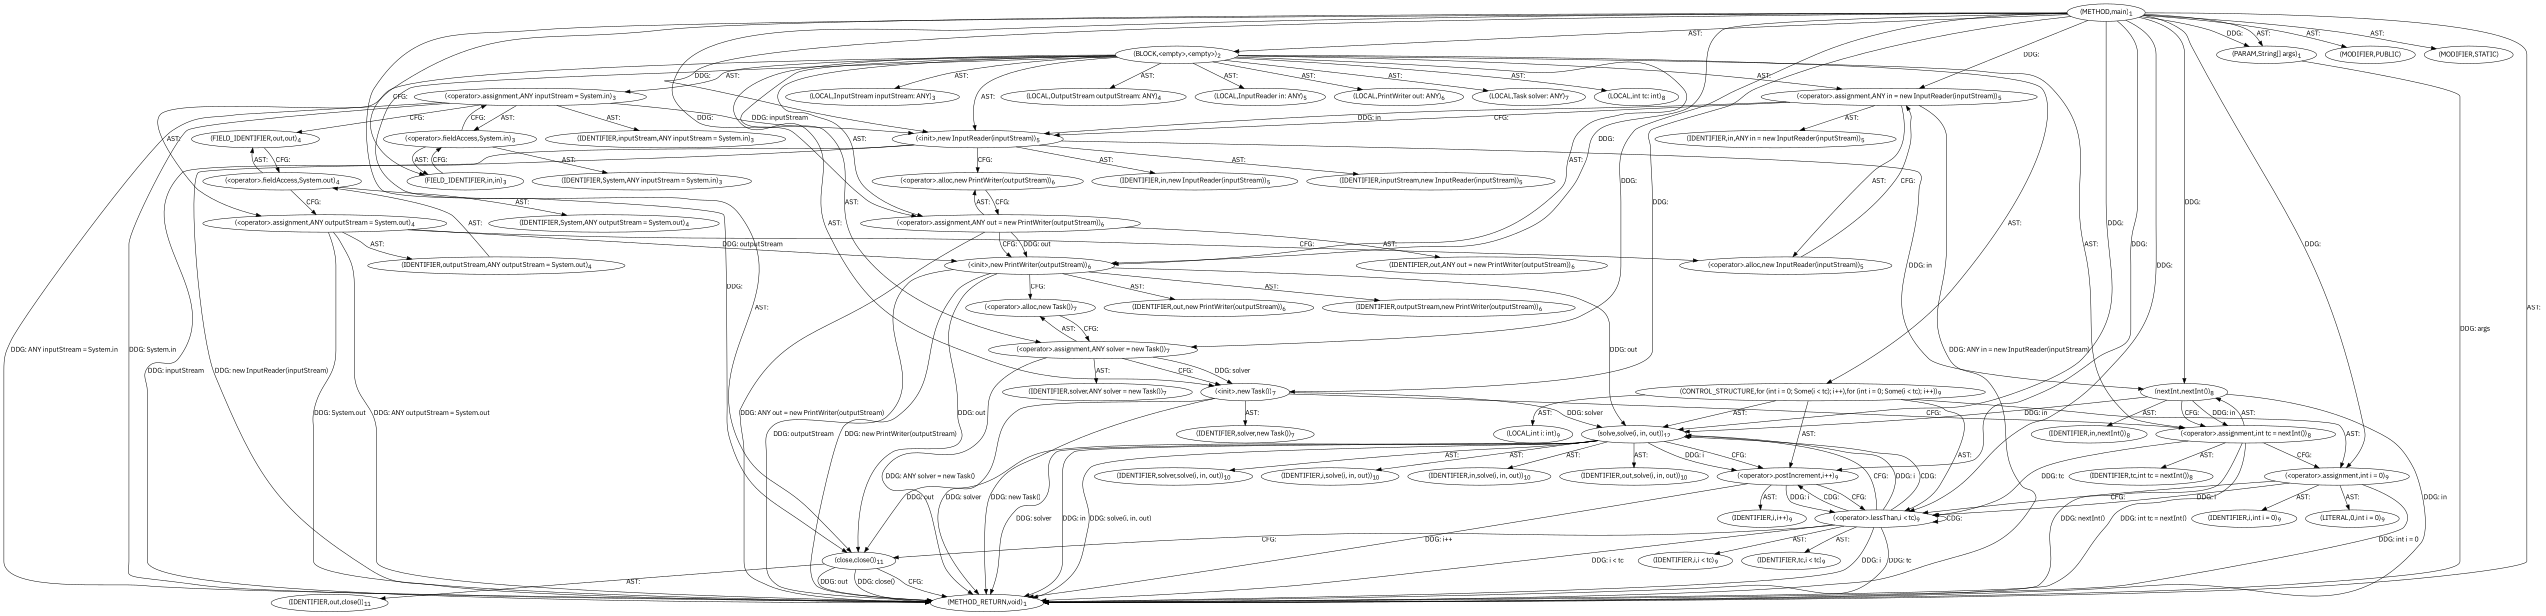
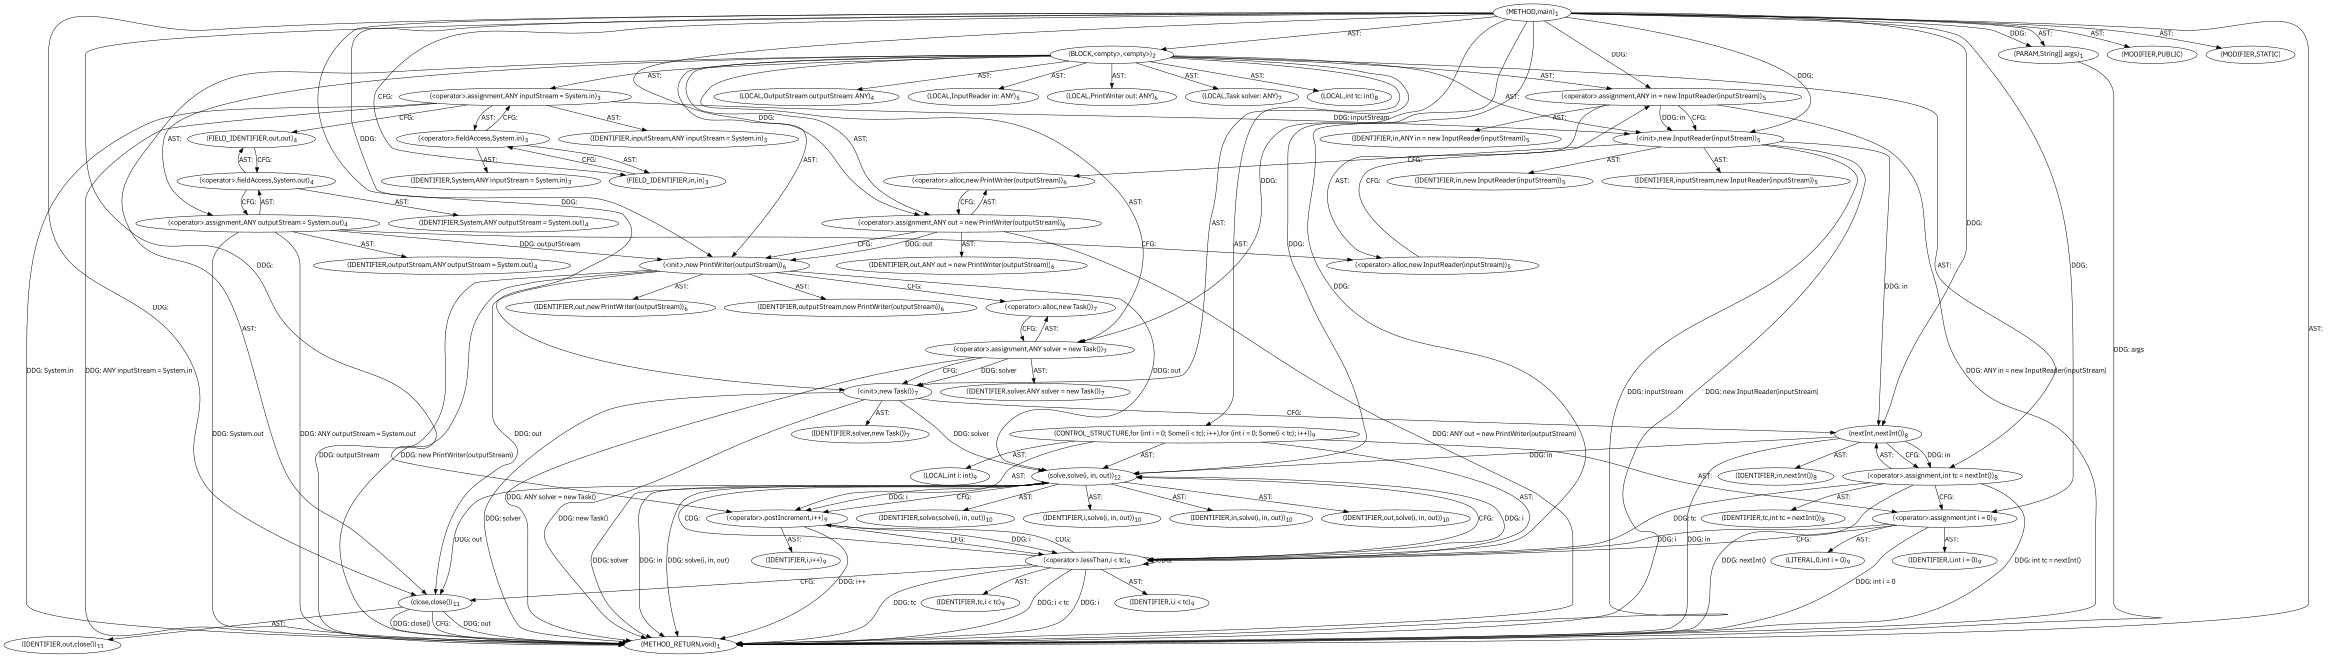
  digraph {
    fontname="IBM Plex Sans"
    node [fontname="IBM Plex Sans"]
    edge [fontname="IBM Plex Sans"]
    n1 [label=<(METHOD,main)<SUB>1</SUB>>]
    n2 [label=<(PARAM,String[] args)<SUB>1</SUB>>]
    n3 [label=<(BLOCK,&lt;empty&gt;,&lt;empty&gt;)<SUB>2</SUB>>]
    n4 [label=<(FIELD_IDENTIFIER,in,in)<SUB>3</SUB>>]
    n5 [label=<(&lt;operator&gt;.assignment,ANY in = new InputReader(inputStream))<SUB>5</SUB>>]
    n6 [label=<(&lt;init&gt;,new InputReader(inputStream))<SUB>5</SUB>>]
    n7 [label=<(&lt;operator&gt;.assignment,ANY out = new PrintWriter(outputStream))<SUB>6</SUB>>]
    n8 [label=<(&lt;init&gt;,new PrintWriter(outputStream))<SUB>6</SUB>>]
    n9 [label=<(&lt;operator&gt;.assignment,ANY solver = new Task())<SUB>7</SUB>>]
    n10 [label=<(&lt;init&gt;,new Task())<SUB>7</SUB>>]
    n11 [label=<(nextInt,nextInt())<SUB>8</SUB>>]
    n12 [label=<(&lt;operator&gt;.assignment,int i = 0)<SUB>9</SUB>>]
    n13 [label=<(&lt;operator&gt;.lessThan,i &lt; tc)<SUB>9</SUB>>]
    n14 [label=<(&lt;operator&gt;.postIncrement,i++)<SUB>9</SUB>>]
    n15 [label=<(solve,solve(i, in, out))<SUB>12</SUB>>]
    n16 [label=<(close,close())<SUB>11</SUB>>]
    n17 [label=<(MODIFIER,PUBLIC)>]
    n18 [label=<(MODIFIER,STATIC)>]
    n19 [label=<(METHOD_RETURN,void)<SUB>1</SUB>>]
-   n20 [label=<(LOCAL,InputStream inputStream: ANY)<SUB>3</SUB>>]
    n21 [label=<(&lt;operator&gt;.assignment,ANY inputStream = System.in)<SUB>3</SUB>>]
    n22 [label=<(LOCAL,OutputStream outputStream: ANY)<SUB>4</SUB>>]
    n23 [label=<(&lt;operator&gt;.assignment,ANY outputStream = System.out)<SUB>4</SUB>>]
    n24 [label=<(LOCAL,InputReader in: ANY)<SUB>5</SUB>>]
    n25 [label=<(LOCAL,PrintWriter out: ANY)<SUB>6</SUB>>]
    n26 [label=<(LOCAL,Task solver: ANY)<SUB>7</SUB>>]
    n27 [label=<(LOCAL,int tc: int)<SUB>8</SUB>>]
    n28 [label=<(&lt;operator&gt;.assignment,int tc = nextInt())<SUB>8</SUB>>]
    n29 [label=<(CONTROL_STRUCTURE,for (int i = 0; Some(i &lt; tc); i++),for (int i = 0; Some(i &lt; tc); i++))<SUB>9</SUB>>]
    n30 [label=<(&lt;operator&gt;.fieldAccess,System.in)<SUB>3</SUB>>]
    n31 [label=<(&lt;operator&gt;.alloc,new InputReader(inputStream))<SUB>5</SUB>>]
    n32 [label=<(IDENTIFIER,in,ANY in = new InputReader(inputStream))<SUB>5</SUB>>]
    n33 [label=<(IDENTIFIER,in,new InputReader(inputStream))<SUB>5</SUB>>]
    n34 [label=<(IDENTIFIER,inputStream,new InputReader(inputStream))<SUB>5</SUB>>]
    n35 [label=<(&lt;operator&gt;.alloc,new PrintWriter(outputStream))<SUB>6</SUB>>]
    n36 [label=<(IDENTIFIER,out,ANY out = new PrintWriter(outputStream))<SUB>6</SUB>>]
    n37 [label=<(IDENTIFIER,out,new PrintWriter(outputStream))<SUB>6</SUB>>]
    n38 [label=<(IDENTIFIER,outputStream,new PrintWriter(outputStream))<SUB>6</SUB>>]
    n39 [label=<(&lt;operator&gt;.alloc,new Task())<SUB>7</SUB>>]
    n40 [label=<(IDENTIFIER,solver,ANY solver = new Task())<SUB>7</SUB>>]
    n41 [label=<(IDENTIFIER,solver,new Task())<SUB>7</SUB>>]
    n42 [label=<(IDENTIFIER,in,nextInt())<SUB>8</SUB>>]
    n43 [label=<(IDENTIFIER,i,int i = 0)<SUB>9</SUB>>]
    n44 [label=<(LITERAL,0,int i = 0)<SUB>9</SUB>>]
    n45 [label=<(IDENTIFIER,i,i &lt; tc)<SUB>9</SUB>>]
    n46 [label=<(IDENTIFIER,tc,i &lt; tc)<SUB>9</SUB>>]
    n47 [label=<(IDENTIFIER,i,i++)<SUB>9</SUB>>]
    n48 [label=<(IDENTIFIER,solver,solve(i, in, out))<SUB>10</SUB>>]
    n49 [label=<(IDENTIFIER,i,solve(i, in, out))<SUB>10</SUB>>]
    n50 [label=<(IDENTIFIER,in,solve(i, in, out))<SUB>10</SUB>>]
    n51 [label=<(IDENTIFIER,out,solve(i, in, out))<SUB>10</SUB>>]
    n52 [label=<(IDENTIFIER,out,close())<SUB>11</SUB>>]
    n53 [label=<(IDENTIFIER,inputStream,ANY inputStream = System.in)<SUB>3</SUB>>]
    n54 [label=<(FIELD_IDENTIFIER,out,out)<SUB>4</SUB>>]
    n55 [label=<(IDENTIFIER,outputStream,ANY outputStream = System.out)<SUB>4</SUB>>]
    n56 [label=<(&lt;operator&gt;.fieldAccess,System.out)<SUB>4</SUB>>]
    n57 [label=<(IDENTIFIER,tc,int tc = nextInt())<SUB>8</SUB>>]
    n58 [label=<(LOCAL,int i: int)<SUB>9</SUB>>]
    n59 [label=<(IDENTIFIER,System,ANY inputStream = System.in)<SUB>3</SUB>>]
    n60 [label=<(IDENTIFIER,System,ANY outputStream = System.out)<SUB>4</SUB>>]
    n1 -> n2 [label="AST: "]
    n1 -> n2 [label="DDG: "]
    n1 -> n3 [label="AST: "]
    n1 -> n4 [label="CFG: "]
    n1 -> n5 [label="DDG: "]
    n1 -> n6 [label="DDG: "]
    n1 -> n7 [label="DDG: "]
    n1 -> n8 [label="DDG: "]
    n1 -> n9 [label="DDG: "]
    n1 -> n10 [label="DDG: "]
    n1 -> n11 [label="DDG: "]
    n1 -> n12 [label="DDG: "]
    n1 -> n13 [label="DDG: "]
    n1 -> n14 [label="DDG: "]
    n1 -> n15 [label="DDG: "]
    n1 -> n16 [label="DDG: "]
    n1 -> n17 [label="AST: "]
    n1 -> n18 [label="AST: "]
    n1 -> n19 [label="AST: "]
    n2 -> n19 [label="DDG: args"]
    n3 -> n5 [label="AST: "]
    n3 -> n6 [label="AST: "]
    n3 -> n7 [label="AST: "]
    n3 -> n8 [label="AST: "]
    n3 -> n9 [label="AST: "]
    n3 -> n10 [label="AST: "]
    n3 -> n16 [label="AST: "]
-   n3 -> n20 [label="AST: "]
    n3 -> n21 [label="AST: "]
    n3 -> n22 [label="AST: "]
    n3 -> n23 [label="AST: "]
    n3 -> n24 [label="AST: "]
    n3 -> n25 [label="AST: "]
    n3 -> n26 [label="AST: "]
    n3 -> n27 [label="AST: "]
    n3 -> n28 [label="AST: "]
    n3 -> n29 [label="AST: "]
    n4 -> n30 [label="CFG: "]
    n5 -> n6 [label="CFG: "]
    n5 -> n6 [label="DDG: in"]
    n5 -> n19 [label="DDG: ANY in = new InputReader(inputStream)"]
    n5 -> n31 [label="AST: "]
    n5 -> n32 [label="AST: "]
    n6 -> n11 [label="DDG: in"]
    n6 -> n19 [label="DDG: inputStream"]
    n6 -> n19 [label="DDG: new InputReader(inputStream)"]
    n6 -> n33 [label="AST: "]
    n6 -> n34 [label="AST: "]
    n6 -> n35 [label="CFG: "]
    n7 -> n8 [label="CFG: "]
    n7 -> n8 [label="DDG: out"]
    n7 -> n19 [label="DDG: ANY out = new PrintWriter(outputStream)"]
    n7 -> n35 [label="AST: "]
    n7 -> n36 [label="AST: "]
    n8 -> n15 [label="DDG: out"]
    n8 -> n16 [label="DDG: out"]
    n8 -> n19 [label="DDG: outputStream"]
    n8 -> n19 [label="DDG: new PrintWriter(outputStream)"]
    n8 -> n37 [label="AST: "]
    n8 -> n38 [label="AST: "]
    n8 -> n39 [label="CFG: "]
    n9 -> n10 [label="CFG: "]
    n9 -> n10 [label="DDG: solver"]
    n9 -> n19 [label="DDG: ANY solver = new Task()"]
    n9 -> n39 [label="AST: "]
    n9 -> n40 [label="AST: "]
-   n10 -> n28 [label="CFG: "]
+   n10 -> n11 [label="CFG: "]
    n10 -> n15 [label="DDG: solver"]
    n10 -> n19 [label="DDG: solver"]
    n10 -> n19 [label="DDG: new Task()"]
    n10 -> n41 [label="AST: "]
    n11 -> n15 [label="DDG: in"]
    n11 -> n19 [label="DDG: in"]
    n11 -> n28 [label="CFG: "]
    n11 -> n28 [label="DDG: in"]
    n11 -> n42 [label="AST: "]
    n12 -> n13 [label="CFG: "]
    n12 -> n13 [label="DDG: i"]
    n12 -> n19 [label="DDG: int i = 0"]
    n12 -> n43 [label="AST: "]
    n12 -> n44 [label="AST: "]
    n13 -> n13 [label="CDG: "]
    n13 -> n14 [label="CDG: "]
    n13 -> n15 [label="CFG: "]
    n13 -> n15 [label="DDG: i"]
    n13 -> n15 [label="CDG: "]
    n13 -> n16 [label="CFG: "]
    n13 -> n19 [label="DDG: i"]
    n13 -> n19 [label="DDG: tc"]
    n13 -> n19 [label="DDG: i &lt; tc"]
    n13 -> n45 [label="AST: "]
    n13 -> n46 [label="AST: "]
    n14 -> n13 [label="CFG: "]
    n14 -> n13 [label="DDG: i"]
    n14 -> n19 [label="DDG: i++"]
    n14 -> n47 [label="AST: "]
    n15 -> n14 [label="CFG: "]
    n15 -> n14 [label="DDG: i"]
    n15 -> n16 [label="DDG: out"]
    n15 -> n19 [label="DDG: solver"]
    n15 -> n19 [label="DDG: in"]
    n15 -> n19 [label="DDG: solve(i, in, out)"]
    n15 -> n48 [label="AST: "]
    n15 -> n49 [label="AST: "]
    n15 -> n50 [label="AST: "]
    n15 -> n51 [label="AST: "]
    n16 -> n19 [label="CFG: "]
    n16 -> n19 [label="DDG: out"]
    n16 -> n19 [label="DDG: close()"]
    n16 -> n52 [label="AST: "]
    n21 -> n6 [label="DDG: inputStream"]
    n21 -> n19 [label="DDG: System.in"]
    n21 -> n19 [label="DDG: ANY inputStream = System.in"]
    n21 -> n30 [label="AST: "]
    n21 -> n53 [label="AST: "]
    n21 -> n54 [label="CFG: "]
    n23 -> n8 [label="DDG: outputStream"]
    n23 -> n19 [label="DDG: System.out"]
    n23 -> n19 [label="DDG: ANY outputStream = System.out"]
    n23 -> n31 [label="CFG: "]
    n23 -> n55 [label="AST: "]
-   n55 -> n56 [label="AST: "]
+   n23 -> n56 [label="AST: "]
    n28 -> n11 [label="AST: "]
    n28 -> n12 [label="CFG: "]
    n28 -> n13 [label="DDG: tc"]
    n28 -> n19 [label="DDG: nextInt()"]
    n28 -> n19 [label="DDG: int tc = nextInt()"]
    n28 -> n57 [label="AST: "]
    n29 -> n12 [label="AST: "]
    n29 -> n13 [label="AST: "]
    n29 -> n14 [label="AST: "]
    n29 -> n15 [label="AST: "]
    n29 -> n58 [label="AST: "]
    n30 -> n4 [label="AST: "]
    n30 -> n21 [label="CFG: "]
    n30 -> n59 [label="AST: "]
    n31 -> n5 [label="CFG: "]
    n35 -> n7 [label="CFG: "]
    n39 -> n9 [label="CFG: "]
    n54 -> n56 [label="CFG: "]
    n56 -> n23 [label="CFG: "]
    n56 -> n54 [label="AST: "]
    n56 -> n60 [label="AST: "]
  }
